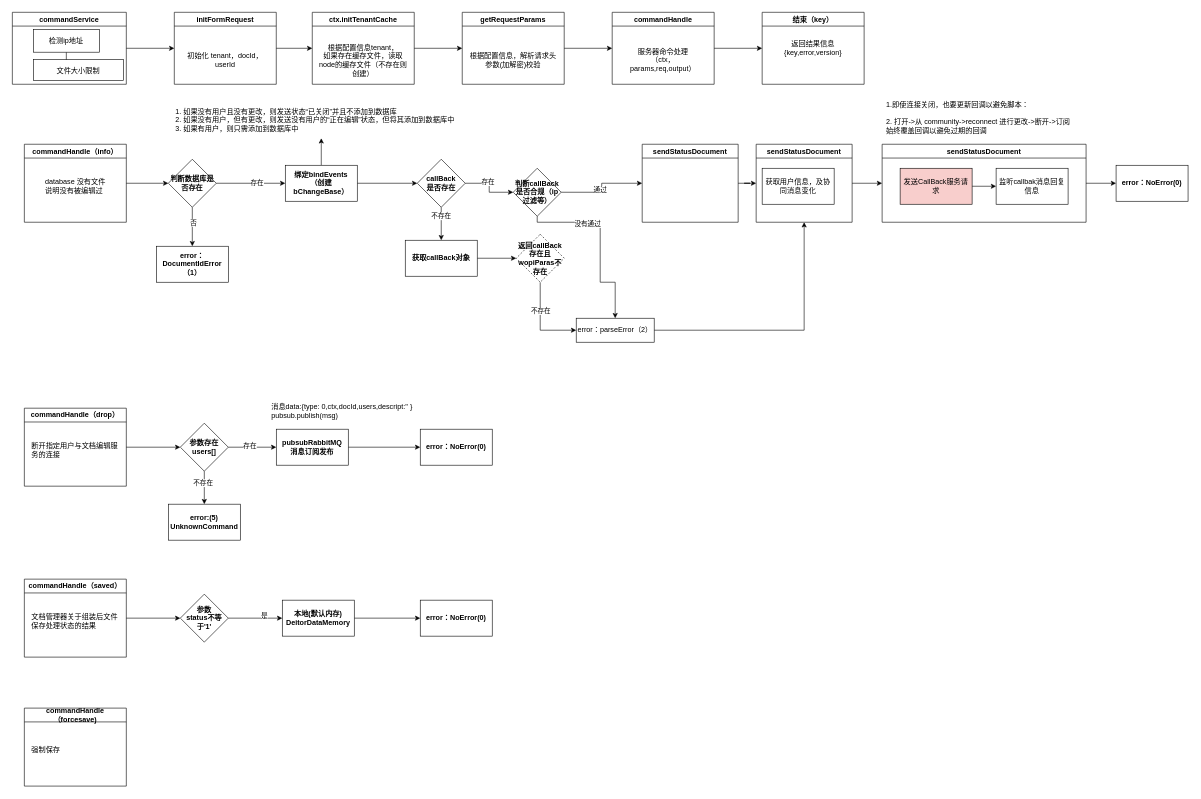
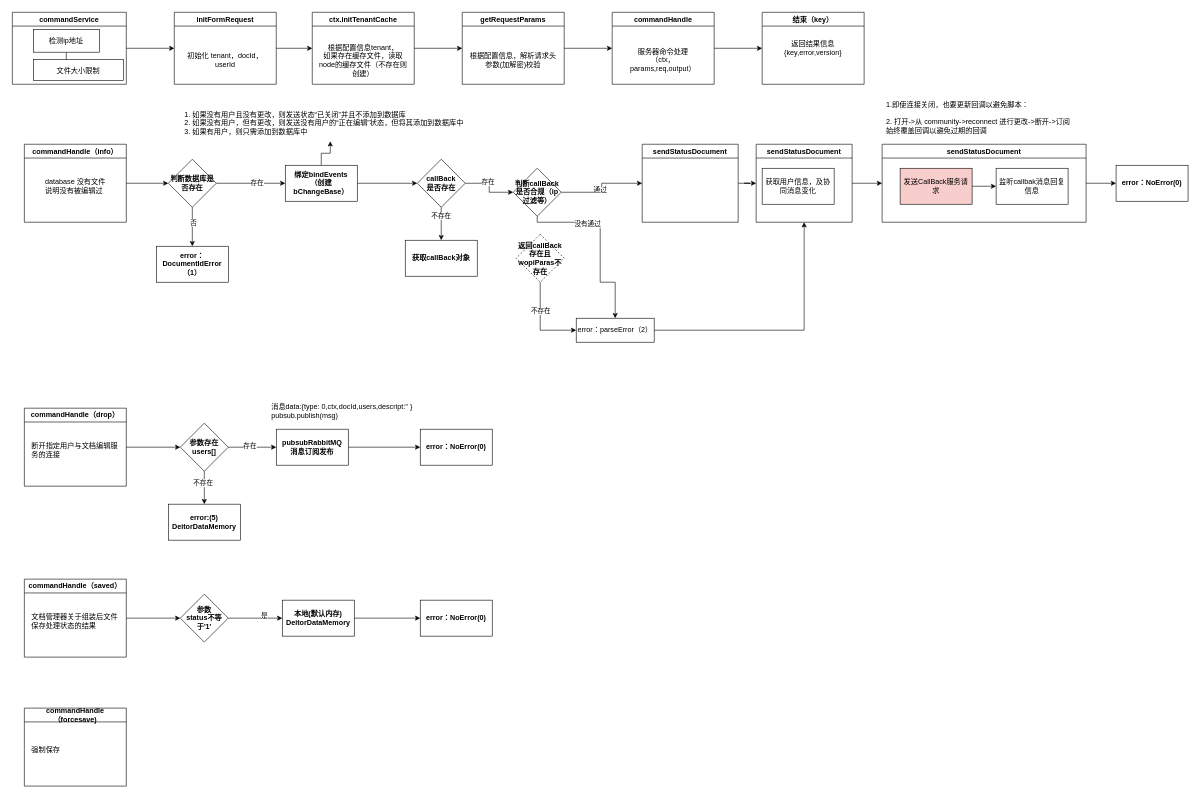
  <mxCell id="0" />
  <mxCell id="1" parent="0" />
  <mxCell id="2" style="edgeStyle=orthogonalEdgeStyle;rounded=0;orthogonalLoop=1;jettySize=auto;html=1;entryX=0;entryY=0.5;entryDx=0;entryDy=0;" parent="1" source="3" target="8" edge="1"><mxGeometry relative="1" as="geometry" /></mxCell>
  <mxCell id="3" value="commandService" style="swimlane;whiteSpace=wrap;html=1;" parent="1" vertex="1"><mxGeometry x="20" y="20" width="190" height="120" as="geometry" /></mxCell>
  <mxCell id="4" style="edgeStyle=orthogonalEdgeStyle;rounded=0;orthogonalLoop=1;jettySize=auto;html=1;entryX=0.5;entryY=0;entryDx=0;entryDy=0;" parent="3" source="5" target="6" edge="1"><mxGeometry relative="1" as="geometry" /></mxCell>
  <mxCell id="5" value="检测ip地址" style="rounded=0;whiteSpace=wrap;html=1;" parent="3" vertex="1"><mxGeometry x="35" y="29" width="110" height="37.5" as="geometry" /></mxCell>
  <mxCell id="6" value="文件大小限制" style="rounded=0;whiteSpace=wrap;html=1;" parent="3" vertex="1"><mxGeometry x="35" y="79" width="150" height="35" as="geometry" /></mxCell>
  <mxCell id="7" style="edgeStyle=orthogonalEdgeStyle;rounded=0;orthogonalLoop=1;jettySize=auto;html=1;entryX=0;entryY=0.5;entryDx=0;entryDy=0;" parent="1" source="8" target="12" edge="1"><mxGeometry relative="1" as="geometry" /></mxCell>
  <mxCell id="8" value="initFormRequest" style="swimlane;whiteSpace=wrap;html=1;" parent="1" vertex="1"><mxGeometry x="290" y="20" width="170" height="120" as="geometry" /></mxCell>
  <mxCell id="9" style="edgeStyle=orthogonalEdgeStyle;rounded=0;orthogonalLoop=1;jettySize=auto;html=1;entryX=0.5;entryY=0;entryDx=0;entryDy=0;" parent="8" edge="1"><mxGeometry relative="1" as="geometry"><mxPoint x="90" y="87.5" as="sourcePoint" /></mxGeometry></mxCell>
  <mxCell id="10" value="初始化 tenant，docId，userId" style="text;html=1;strokeColor=none;fillColor=none;align=center;verticalAlign=middle;whiteSpace=wrap;rounded=0;" parent="8" vertex="1"><mxGeometry x="10" y="30" width="150" height="100" as="geometry" /></mxCell>
  <mxCell id="11" value="" style="edgeStyle=orthogonalEdgeStyle;rounded=0;orthogonalLoop=1;jettySize=auto;html=1;" parent="1" source="12" target="16" edge="1"><mxGeometry relative="1" as="geometry" /></mxCell>
  <mxCell id="12" value="ctx.initTenantCache" style="swimlane;whiteSpace=wrap;html=1;" parent="1" vertex="1"><mxGeometry x="520" y="20" width="170" height="120" as="geometry" /></mxCell>
  <mxCell id="13" style="edgeStyle=orthogonalEdgeStyle;rounded=0;orthogonalLoop=1;jettySize=auto;html=1;entryX=0.5;entryY=0;entryDx=0;entryDy=0;" parent="12" edge="1"><mxGeometry relative="1" as="geometry"><mxPoint x="90" y="87.5" as="sourcePoint" /></mxGeometry></mxCell>
  <mxCell id="14" value="根据配置信息tenant，&lt;br&gt;如果存在缓存文件，读取node的缓存文件（不存在则创建）" style="text;html=1;strokeColor=none;fillColor=none;align=center;verticalAlign=middle;whiteSpace=wrap;rounded=0;" parent="12" vertex="1"><mxGeometry x="10" y="30" width="150" height="100" as="geometry" /></mxCell>
  <mxCell id="15" value="" style="edgeStyle=orthogonalEdgeStyle;rounded=0;orthogonalLoop=1;jettySize=auto;html=1;" parent="1" source="16" target="20" edge="1"><mxGeometry relative="1" as="geometry" /></mxCell>
  <mxCell id="16" value="getRequestParams" style="swimlane;whiteSpace=wrap;html=1;" parent="1" vertex="1"><mxGeometry x="770" y="20" width="170" height="120" as="geometry" /></mxCell>
  <mxCell id="17" style="edgeStyle=orthogonalEdgeStyle;rounded=0;orthogonalLoop=1;jettySize=auto;html=1;entryX=0.5;entryY=0;entryDx=0;entryDy=0;" parent="16" edge="1"><mxGeometry relative="1" as="geometry"><mxPoint x="90" y="87.5" as="sourcePoint" /></mxGeometry></mxCell>
  <mxCell id="18" value="根据配置信息，解析请求头参数(加解密)校验" style="text;html=1;strokeColor=none;fillColor=none;align=center;verticalAlign=middle;whiteSpace=wrap;rounded=0;" parent="16" vertex="1"><mxGeometry x="10" y="30" width="150" height="100" as="geometry" /></mxCell>
  <mxCell id="19" value="" style="edgeStyle=orthogonalEdgeStyle;rounded=0;orthogonalLoop=1;jettySize=auto;html=1;" parent="1" source="20" target="23" edge="1"><mxGeometry relative="1" as="geometry" /></mxCell>
  <mxCell id="20" value="commandHandle" style="swimlane;whiteSpace=wrap;html=1;" parent="1" vertex="1"><mxGeometry x="1020" y="20" width="170" height="120" as="geometry" /></mxCell>
  <mxCell id="21" style="edgeStyle=orthogonalEdgeStyle;rounded=0;orthogonalLoop=1;jettySize=auto;html=1;entryX=0.5;entryY=0;entryDx=0;entryDy=0;" parent="20" edge="1"><mxGeometry relative="1" as="geometry"><mxPoint x="90" y="87.5" as="sourcePoint" /></mxGeometry></mxCell>
  <mxCell id="22" value="服务器命令处理&lt;br&gt;（ctx，params,req,output&lt;span style=&quot;background-color: initial;&quot;&gt;）&lt;/span&gt;" style="text;html=1;strokeColor=none;fillColor=none;align=center;verticalAlign=middle;whiteSpace=wrap;rounded=0;" parent="20" vertex="1"><mxGeometry x="10" y="30" width="150" height="100" as="geometry" /></mxCell>
  <mxCell id="23" value="结束（key）" style="swimlane;whiteSpace=wrap;html=1;startSize=23;" parent="1" vertex="1"><mxGeometry x="1270" y="20" width="170" height="120" as="geometry" /></mxCell>
  <mxCell id="24" style="edgeStyle=orthogonalEdgeStyle;rounded=0;orthogonalLoop=1;jettySize=auto;html=1;entryX=0.5;entryY=0;entryDx=0;entryDy=0;" parent="23" edge="1"><mxGeometry relative="1" as="geometry"><mxPoint x="90" y="87.5" as="sourcePoint" /></mxGeometry></mxCell>
  <mxCell id="25" value="返回结果信息&lt;br&gt;{key,error,version}" style="text;html=1;strokeColor=none;fillColor=none;align=center;verticalAlign=middle;whiteSpace=wrap;rounded=0;" parent="23" vertex="1"><mxGeometry x="20" y="30" width="130" height="60" as="geometry" /></mxCell>
  <mxCell id="26" value="" style="edgeStyle=orthogonalEdgeStyle;rounded=0;orthogonalLoop=1;jettySize=auto;html=1;" parent="1" source="27" target="33" edge="1"><mxGeometry relative="1" as="geometry" /></mxCell>
  <mxCell id="27" value="commandHandle（info）" style="swimlane;whiteSpace=wrap;html=1;" parent="1" vertex="1"><mxGeometry x="40" y="240" width="170" height="130" as="geometry" /></mxCell>
  <mxCell id="28" value="database 没有文件说明没有被编辑过&lt;br&gt;" style="text;html=1;strokeColor=none;fillColor=none;align=left;verticalAlign=middle;whiteSpace=wrap;rounded=0;" parent="27" vertex="1"><mxGeometry x="32.5" y="30" width="105" height="80" as="geometry" /></mxCell>
  <mxCell id="29" value="" style="edgeStyle=orthogonalEdgeStyle;rounded=0;orthogonalLoop=1;jettySize=auto;html=1;" parent="1" source="33" target="36" edge="1"><mxGeometry relative="1" as="geometry" /></mxCell>
  <mxCell id="30" value="存在" style="edgeLabel;html=1;align=center;verticalAlign=middle;resizable=0;points=[];" parent="29" vertex="1" connectable="0"><mxGeometry x="0.167" y="2" relative="1" as="geometry"><mxPoint as="offset" /></mxGeometry></mxCell>
  <mxCell id="31" value="" style="edgeStyle=orthogonalEdgeStyle;rounded=0;orthogonalLoop=1;jettySize=auto;html=1;" parent="1" source="33" target="50" edge="1"><mxGeometry relative="1" as="geometry" /></mxCell>
  <mxCell id="32" value="否" style="edgeLabel;html=1;align=center;verticalAlign=middle;resizable=0;points=[];" parent="31" vertex="1" connectable="0"><mxGeometry x="-0.231" y="1" relative="1" as="geometry"><mxPoint as="offset" /></mxGeometry></mxCell>
  <mxCell id="33" value="判断数据库是否存在" style="rhombus;whiteSpace=wrap;html=1;fontStyle=1;startSize=23;" parent="1" vertex="1"><mxGeometry x="280" y="265" width="80" height="80" as="geometry" /></mxCell>
  <mxCell id="34" style="edgeStyle=orthogonalEdgeStyle;rounded=0;orthogonalLoop=1;jettySize=auto;html=1;" parent="1" source="36" target="37" edge="1"><mxGeometry relative="1" as="geometry" /></mxCell>
  <mxCell id="35" value="" style="edgeStyle=orthogonalEdgeStyle;rounded=0;orthogonalLoop=1;jettySize=auto;html=1;" parent="1" source="36" target="44" edge="1"><mxGeometry relative="1" as="geometry" /></mxCell>
  <mxCell id="36" value="绑定bindEvents&lt;br&gt;（创建bChangeBase）" style="whiteSpace=wrap;html=1;fontStyle=1;startSize=23;" parent="1" vertex="1"><mxGeometry x="475" y="275" width="120" height="60" as="geometry" /></mxCell>
- <mxCell id="37" value="1. 如果没有用户且没有更改，则发送状态“已关闭”并且不添加到数据库&lt;br style=&quot;border-color: var(--border-color);&quot;&gt;&lt;span style=&quot;&quot;&gt;2. 如果没有用户，但有更改，则发送没有用户的“正在编辑”状态，但将其添加到数据库中&lt;/span&gt;&lt;br style=&quot;border-color: var(--border-color);&quot;&gt;&lt;span style=&quot;&quot;&gt;3. 如果有用户，则只需添加到数据库中&lt;/span&gt;" style="text;html=1;align=left;verticalAlign=middle;resizable=0;points=[];autosize=1;strokeColor=none;fillColor=none;" parent="1" vertex="1"><mxGeometry x="290" y="170" width="490" height="60" as="geometry" /></mxCell>
+ <mxCell id="37" value="1. 如果没有用户且没有更改，则发送状态“已关闭”并且不添加到数据库&lt;br style=&quot;border-color: var(--border-color);&quot;&gt;&lt;span style=&quot;&quot;&gt;2. 如果没有用户，但有更改，则发送没有用户的“正在编辑”状态，但将其添加到数据库中&lt;/span&gt;&lt;br style=&quot;border-color: var(--border-color);&quot;&gt;&lt;span style=&quot;&quot;&gt;3. 如果有用户，则只需添加到数据库中&lt;/span&gt;" style="text;html=1;align=left;verticalAlign=middle;resizable=0;points=[];autosize=1;strokeColor=none;fillColor=none;" parent="1" vertex="1"><mxGeometry x="305" y="175" width="490" height="60" as="geometry" /></mxCell>
  <mxCell id="38" value="" style="edgeStyle=orthogonalEdgeStyle;rounded=0;orthogonalLoop=1;jettySize=auto;html=1;" parent="1" source="39" target="66" edge="1"><mxGeometry relative="1" as="geometry" /></mxCell>
  <mxCell id="39" value="sendStatusDocument" style="swimlane;whiteSpace=wrap;html=1;" parent="1" vertex="1"><mxGeometry x="1070" y="240" width="160" height="130" as="geometry" /></mxCell>
  <mxCell id="40" value="" style="edgeStyle=orthogonalEdgeStyle;rounded=0;orthogonalLoop=1;jettySize=auto;html=1;" parent="1" source="44" target="49" edge="1"><mxGeometry relative="1" as="geometry" /></mxCell>
  <mxCell id="41" value="存在" style="edgeLabel;html=1;align=center;verticalAlign=middle;resizable=0;points=[];" parent="40" vertex="1" connectable="0"><mxGeometry x="-0.225" y="3" relative="1" as="geometry"><mxPoint as="offset" /></mxGeometry></mxCell>
  <mxCell id="42" value="" style="edgeStyle=orthogonalEdgeStyle;rounded=0;orthogonalLoop=1;jettySize=auto;html=1;" parent="1" source="44" target="52" edge="1"><mxGeometry relative="1" as="geometry" /></mxCell>
  <mxCell id="43" value="不存在" style="edgeLabel;html=1;align=center;verticalAlign=middle;resizable=0;points=[];" parent="42" vertex="1" connectable="0"><mxGeometry x="-0.477" y="-1" relative="1" as="geometry"><mxPoint as="offset" /></mxGeometry></mxCell>
  <mxCell id="44" value="callBack&lt;br&gt;是否存在" style="rhombus;whiteSpace=wrap;html=1;fontStyle=1;startSize=23;" parent="1" vertex="1"><mxGeometry x="695" y="265" width="80" height="80" as="geometry" /></mxCell>
  <mxCell id="45" style="edgeStyle=orthogonalEdgeStyle;rounded=0;orthogonalLoop=1;jettySize=auto;html=1;entryX=0.5;entryY=0;entryDx=0;entryDy=0;" parent="1" source="49" target="57" edge="1"><mxGeometry relative="1" as="geometry"><Array as="points"><mxPoint x="895" y="370" /><mxPoint x="1000" y="370" /><mxPoint x="1000" y="470" /><mxPoint x="1025" y="470" /></Array></mxGeometry></mxCell>
  <mxCell id="46" value="没有通过" style="edgeLabel;html=1;align=center;verticalAlign=middle;resizable=0;points=[];" parent="45" vertex="1" connectable="0"><mxGeometry x="-0.378" y="-2" relative="1" as="geometry"><mxPoint as="offset" /></mxGeometry></mxCell>
  <mxCell id="47" style="edgeStyle=orthogonalEdgeStyle;rounded=0;orthogonalLoop=1;jettySize=auto;html=1;entryX=0;entryY=0.5;entryDx=0;entryDy=0;" parent="1" source="49" target="39" edge="1"><mxGeometry relative="1" as="geometry" /></mxCell>
  <mxCell id="48" value="通过" style="edgeLabel;html=1;align=center;verticalAlign=middle;resizable=0;points=[];" parent="47" vertex="1" connectable="0"><mxGeometry x="-0.042" y="3" relative="1" as="geometry"><mxPoint as="offset" /></mxGeometry></mxCell>
  <mxCell id="49" value="判断callBack是否合规（ip过滤等）" style="rhombus;whiteSpace=wrap;html=1;fontStyle=1;startSize=23;" parent="1" vertex="1"><mxGeometry x="855" y="280" width="80" height="80" as="geometry" /></mxCell>
  <mxCell id="50" value="error：DocumentIdError（1）" style="whiteSpace=wrap;html=1;fontStyle=1;startSize=23;" parent="1" vertex="1"><mxGeometry x="260" y="410" width="120" height="60" as="geometry" /></mxCell>
- <mxCell id="51" value="" style="edgeStyle=orthogonalEdgeStyle;rounded=0;orthogonalLoop=1;jettySize=auto;html=1;" parent="1" source="52" target="55" edge="1"><mxGeometry relative="1" as="geometry" /></mxCell>
  <mxCell id="52" value="获取callBack对象" style="whiteSpace=wrap;html=1;fontStyle=1;startSize=23;" parent="1" vertex="1"><mxGeometry x="675" y="400" width="120" height="60" as="geometry" /></mxCell>
  <mxCell id="53" style="edgeStyle=orthogonalEdgeStyle;rounded=0;orthogonalLoop=1;jettySize=auto;html=1;entryX=0;entryY=0.5;entryDx=0;entryDy=0;" parent="1" source="55" target="57" edge="1"><mxGeometry relative="1" as="geometry"><Array as="points"><mxPoint x="900" y="550" /></Array></mxGeometry></mxCell>
  <mxCell id="54" value="不存在" style="edgeLabel;html=1;align=center;verticalAlign=middle;resizable=0;points=[];" parent="53" vertex="1" connectable="0"><mxGeometry x="-0.329" relative="1" as="geometry"><mxPoint as="offset" /></mxGeometry></mxCell>
  <mxCell id="55" value="返回callBack存在且wopiParas不存在" style="rhombus;whiteSpace=wrap;html=1;fontStyle=1;startSize=23;dashed=1;" parent="1" vertex="1"><mxGeometry x="860" y="390" width="80" height="80" as="geometry" /></mxCell>
  <mxCell id="56" style="edgeStyle=orthogonalEdgeStyle;rounded=0;orthogonalLoop=1;jettySize=auto;html=1;entryX=0.5;entryY=1;entryDx=0;entryDy=0;" parent="1" source="57" target="66" edge="1"><mxGeometry relative="1" as="geometry" /></mxCell>
  <mxCell id="57" value="error：parseError（2）" style="rounded=0;whiteSpace=wrap;html=1;" parent="1" vertex="1"><mxGeometry x="960" y="530" width="130" height="40" as="geometry" /></mxCell>
  <mxCell id="58" value="error：NoError(0)" style="whiteSpace=wrap;html=1;fontStyle=1;startSize=23;" parent="1" vertex="1"><mxGeometry x="1860" y="275" width="120" height="60" as="geometry" /></mxCell>
  <mxCell id="59" value="1.即使连接关闭，也要更新回调以避免脚本：&lt;br&gt;&lt;br&gt;2. 打开-&amp;gt;从 community-&amp;gt;reconnect 进行更改-&amp;gt;断开-&amp;gt;订阅&lt;br style=&quot;border-color: var(--border-color);&quot;&gt;&lt;span style=&quot;&quot;&gt;始终覆盖回调以避免过期的回调&lt;/span&gt;" style="text;html=1;align=left;verticalAlign=middle;resizable=0;points=[];autosize=1;strokeColor=none;fillColor=none;" parent="1" vertex="1"><mxGeometry x="1475" y="160" width="330" height="70" as="geometry" /></mxCell>
  <mxCell id="60" style="edgeStyle=orthogonalEdgeStyle;rounded=0;orthogonalLoop=1;jettySize=auto;html=1;exitX=1;exitY=0.5;exitDx=0;exitDy=0;entryX=0;entryY=0.5;entryDx=0;entryDy=0;" parent="1" source="61" target="58" edge="1"><mxGeometry relative="1" as="geometry" /></mxCell>
  <mxCell id="61" value="sendStatusDocument" style="swimlane;whiteSpace=wrap;html=1;" parent="1" vertex="1"><mxGeometry x="1470" y="240" width="340" height="130" as="geometry" /></mxCell>
  <mxCell id="62" style="edgeStyle=orthogonalEdgeStyle;rounded=0;orthogonalLoop=1;jettySize=auto;html=1;entryX=0;entryY=0.5;entryDx=0;entryDy=0;" parent="61" source="63" target="64" edge="1"><mxGeometry relative="1" as="geometry" /></mxCell>
  <mxCell id="63" value="发送CallBack服务请求" style="whiteSpace=wrap;html=1;fillColor=#f8cecc;" parent="61" vertex="1"><mxGeometry x="30" y="40" width="120" height="60" as="geometry" /></mxCell>
  <mxCell id="64" value="监听callbak消息回复信息" style="whiteSpace=wrap;html=1;" parent="61" vertex="1"><mxGeometry x="190" y="40" width="120" height="60" as="geometry" /></mxCell>
  <mxCell id="65" style="edgeStyle=orthogonalEdgeStyle;rounded=0;orthogonalLoop=1;jettySize=auto;html=1;entryX=0;entryY=0.5;entryDx=0;entryDy=0;" parent="1" source="66" target="61" edge="1"><mxGeometry relative="1" as="geometry" /></mxCell>
  <mxCell id="66" value="sendStatusDocument" style="swimlane;whiteSpace=wrap;html=1;" parent="1" vertex="1"><mxGeometry x="1260" y="240" width="160" height="130" as="geometry" /></mxCell>
  <mxCell id="67" value="获取用户信息，及协同消息变化" style="whiteSpace=wrap;html=1;" parent="66" vertex="1"><mxGeometry x="10" y="40" width="120" height="60" as="geometry" /></mxCell>
  <mxCell id="68" value="" style="edgeStyle=orthogonalEdgeStyle;rounded=0;orthogonalLoop=1;jettySize=auto;html=1;entryX=0;entryY=0.5;entryDx=0;entryDy=0;" edge="1" parent="1" source="69" target="75"><mxGeometry relative="1" as="geometry"><mxPoint x="290" y="745" as="targetPoint" /></mxGeometry></mxCell>
  <mxCell id="69" value="commandHandle（drop&lt;span style=&quot;background-color: initial;&quot;&gt;）&lt;/span&gt;" style="swimlane;whiteSpace=wrap;html=1;" vertex="1" parent="1"><mxGeometry x="40" y="680" width="170" height="130" as="geometry" /></mxCell>
  <mxCell id="70" value="断开指定用户与文档编辑服务的连接" style="text;html=1;strokeColor=none;fillColor=none;align=left;verticalAlign=middle;whiteSpace=wrap;rounded=0;" vertex="1" parent="69"><mxGeometry x="10" y="30" width="150" height="80" as="geometry" /></mxCell>
  <mxCell id="71" value="" style="edgeStyle=orthogonalEdgeStyle;rounded=0;orthogonalLoop=1;jettySize=auto;html=1;" edge="1" parent="1" source="75" target="77"><mxGeometry relative="1" as="geometry" /></mxCell>
  <mxCell id="72" value="存在" style="edgeLabel;html=1;align=center;verticalAlign=middle;resizable=0;points=[];" vertex="1" connectable="0" parent="71"><mxGeometry x="-0.133" y="3" relative="1" as="geometry"><mxPoint as="offset" /></mxGeometry></mxCell>
  <mxCell id="73" value="" style="edgeStyle=orthogonalEdgeStyle;rounded=0;orthogonalLoop=1;jettySize=auto;html=1;" edge="1" parent="1" source="75" target="78"><mxGeometry relative="1" as="geometry" /></mxCell>
  <mxCell id="74" value="不存在" style="edgeLabel;html=1;align=center;verticalAlign=middle;resizable=0;points=[];" vertex="1" connectable="0" parent="73"><mxGeometry x="-0.311" y="-3" relative="1" as="geometry"><mxPoint as="offset" /></mxGeometry></mxCell>
  <mxCell id="75" value="参数存在&lt;br&gt;users[]" style="rhombus;whiteSpace=wrap;html=1;fontStyle=1;startSize=23;" vertex="1" parent="1"><mxGeometry x="300" y="705" width="80" height="80" as="geometry" /></mxCell>
  <mxCell id="76" style="edgeStyle=orthogonalEdgeStyle;rounded=0;orthogonalLoop=1;jettySize=auto;html=1;" edge="1" parent="1" source="77" target="88"><mxGeometry relative="1" as="geometry" /></mxCell>
  <mxCell id="77" value="pubsubRabbitMQ&lt;br&gt;消息订阅发布" style="whiteSpace=wrap;html=1;fontStyle=1;startSize=23;" vertex="1" parent="1"><mxGeometry x="460" y="715" width="120" height="60" as="geometry" /></mxCell>
- <mxCell id="78" value="error:(5)&lt;br&gt;UnknownCommand" style="whiteSpace=wrap;html=1;fontStyle=1;startSize=23;" vertex="1" parent="1"><mxGeometry x="280" y="840" width="120" height="60" as="geometry" /></mxCell>
+ <mxCell id="78" value="error:(5)&lt;br&gt;DeitorDataMemory" style="whiteSpace=wrap;html=1;fontStyle=1;startSize=23;" vertex="1" parent="1"><mxGeometry x="280" y="840" width="120" height="60" as="geometry" /></mxCell>
  <mxCell id="79" value="消息data:{type: 0,ctx,docId,users,descript:'' }&lt;br&gt;pubsub.publish(msg)" style="text;html=1;align=left;verticalAlign=middle;resizable=0;points=[];autosize=1;strokeColor=none;fillColor=none;" vertex="1" parent="1"><mxGeometry x="450" y="665" width="260" height="40" as="geometry" /></mxCell>
  <mxCell id="80" style="edgeStyle=orthogonalEdgeStyle;rounded=0;orthogonalLoop=1;jettySize=auto;html=1;" edge="1" parent="1" source="81" target="85"><mxGeometry relative="1" as="geometry" /></mxCell>
  <mxCell id="81" value="commandHandle（saved&lt;span style=&quot;background-color: initial;&quot;&gt;）&lt;/span&gt;" style="swimlane;whiteSpace=wrap;html=1;" vertex="1" parent="1"><mxGeometry x="40" y="965" width="170" height="130" as="geometry" /></mxCell>
  <mxCell id="82" value="文档管理器关于组装后文件保存处理状态的结果" style="text;html=1;strokeColor=none;fillColor=none;align=left;verticalAlign=middle;whiteSpace=wrap;rounded=0;" vertex="1" parent="81"><mxGeometry x="10" y="30" width="150" height="80" as="geometry" /></mxCell>
  <mxCell id="83" value="" style="edgeStyle=orthogonalEdgeStyle;rounded=0;orthogonalLoop=1;jettySize=auto;html=1;" edge="1" parent="1" source="85" target="87"><mxGeometry relative="1" as="geometry" /></mxCell>
  <mxCell id="84" value="是" style="edgeLabel;html=1;align=center;verticalAlign=middle;resizable=0;points=[];" vertex="1" connectable="0" parent="83"><mxGeometry x="0.3" y="4" relative="1" as="geometry"><mxPoint as="offset" /></mxGeometry></mxCell>
  <mxCell id="85" value="参数&lt;br&gt;status不等于'1'" style="rhombus;whiteSpace=wrap;html=1;fontStyle=1;startSize=23;" vertex="1" parent="1"><mxGeometry x="300" y="990" width="80" height="80" as="geometry" /></mxCell>
  <mxCell id="86" style="edgeStyle=orthogonalEdgeStyle;rounded=0;orthogonalLoop=1;jettySize=auto;html=1;" edge="1" parent="1" source="87" target="89"><mxGeometry relative="1" as="geometry" /></mxCell>
  <mxCell id="87" value="本地(默认内存)&lt;br&gt;DeitorDataMemory" style="whiteSpace=wrap;html=1;fontStyle=1;startSize=23;" vertex="1" parent="1"><mxGeometry x="470" y="1000" width="120" height="60" as="geometry" /></mxCell>
  <mxCell id="88" value="error：NoError(0)" style="whiteSpace=wrap;html=1;fontStyle=1;startSize=23;" vertex="1" parent="1"><mxGeometry x="700" y="715" width="120" height="60" as="geometry" /></mxCell>
  <mxCell id="89" value="error：NoError(0)" style="whiteSpace=wrap;html=1;fontStyle=1;startSize=23;" vertex="1" parent="1"><mxGeometry x="700" y="1000" width="120" height="60" as="geometry" /></mxCell>
  <mxCell id="90" value="commandHandle（forcesave)" style="swimlane;whiteSpace=wrap;html=1;" vertex="1" parent="1"><mxGeometry x="40" y="1180" width="170" height="130" as="geometry" /></mxCell>
  <mxCell id="91" value="强制保存" style="text;html=1;strokeColor=none;fillColor=none;align=left;verticalAlign=middle;whiteSpace=wrap;rounded=0;" vertex="1" parent="90"><mxGeometry x="10" y="30" width="150" height="80" as="geometry" /></mxCell>
